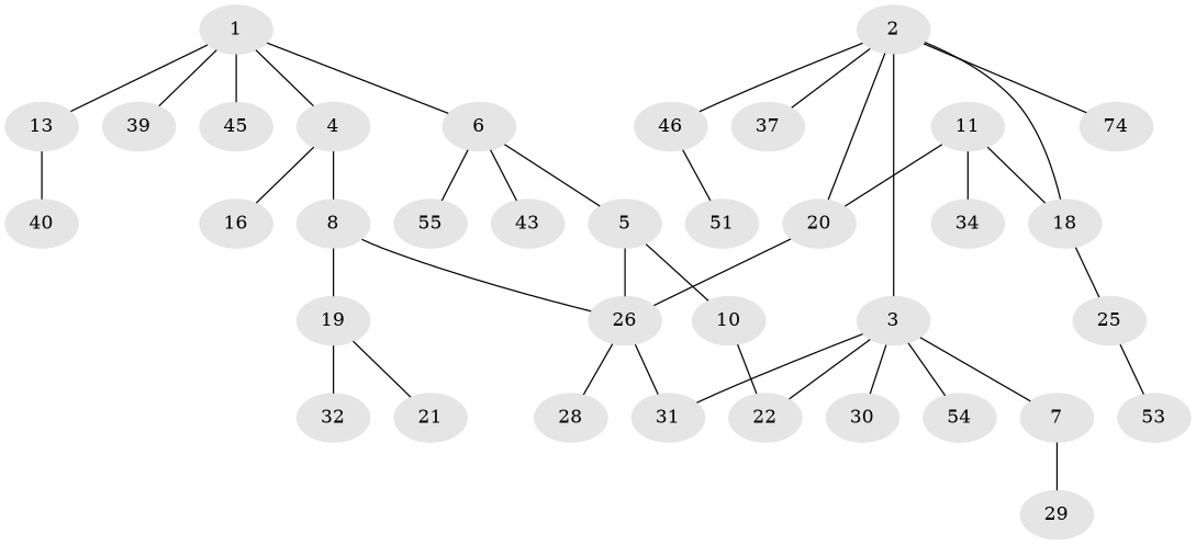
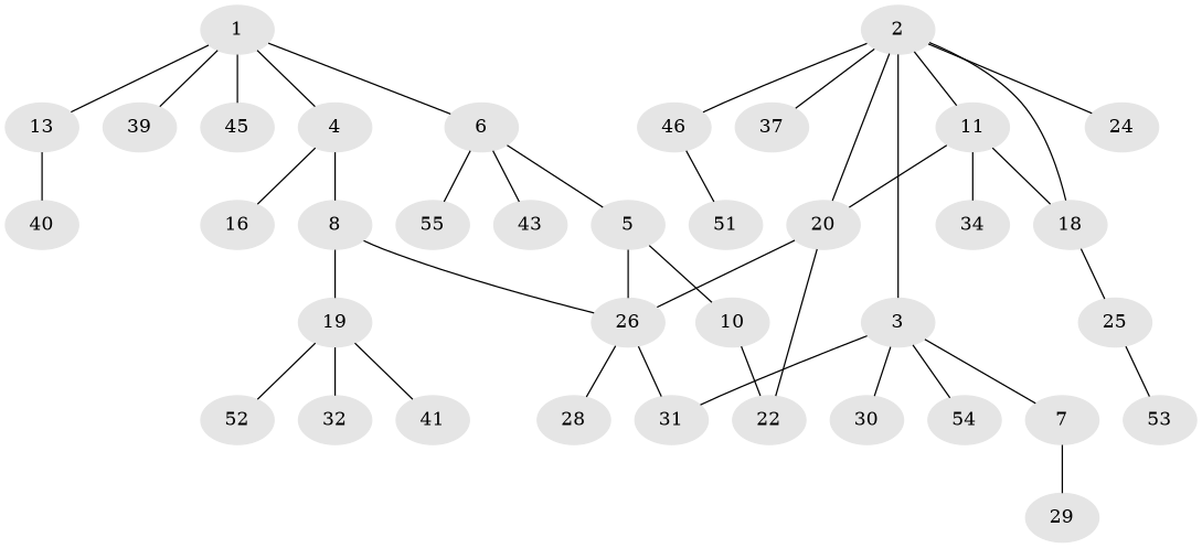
  graph {
    node [color=gray90 style=filled]
    1 [super="+48"]
    4 [super="+5"]
    6 [super="+17"]
    13
    39 [super="+44"]
    45
    2 [super="+15"]
    3 [super="+12"]
    11 [super="+14"]
    18 [super="+21"]
    20 [super="+47"]
-   24 [label=74]
+   24
    37
    n14 [label=46 super="+46"]
    8 [super="+33"]
    16 [super="+35"]
    n17 [label=5]
    43
    55
    40 [super="+56"]
    7
    22 [super="+38"]
    30 [super="+36"]
    31 [super="+49"]
    54
    34
    25 [super="+50"]
    26 [super="+27"]
    51
    29
    19 [super="+23"]
    10
    32
-   41 [label=21]
+   41
+   52
    28
    53
    1 -- 4
    1 -- 6
    1 -- 13
    1 -- 39
    1 -- 45
    4 -- 8
    4 -- 16
    6 -- n17
    6 -- 43
    6 -- 55
    13 -- 40
    2 -- 3
+   2 -- 11
    2 -- 18
    2 -- 20
    2 -- 24
    2 -- 37
    2 -- n14
    3 -- 7
-   3 -- 22
+   20 -- 22
    3 -- 30
    3 -- 31
    3 -- 54
    11 -- 18
    11 -- 20
    11 -- 34
    18 -- 25
    20 -- 26
    n14 -- 51
    8 -- 26
    8 -- 19
    n17 -- 26
    n17 -- 10
    7 -- 29
    25 -- 53
    26 -- 31
    26 -- 28
    19 -- 32
    19 -- 41
+   19 -- 52
    10 -- 22
  }
